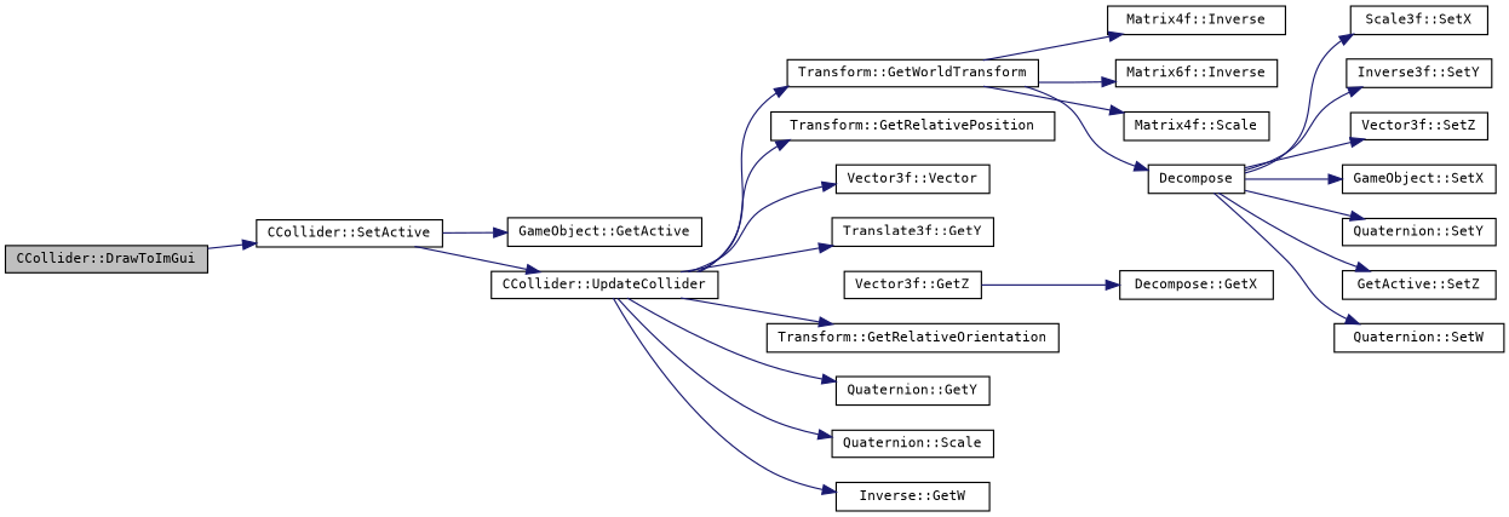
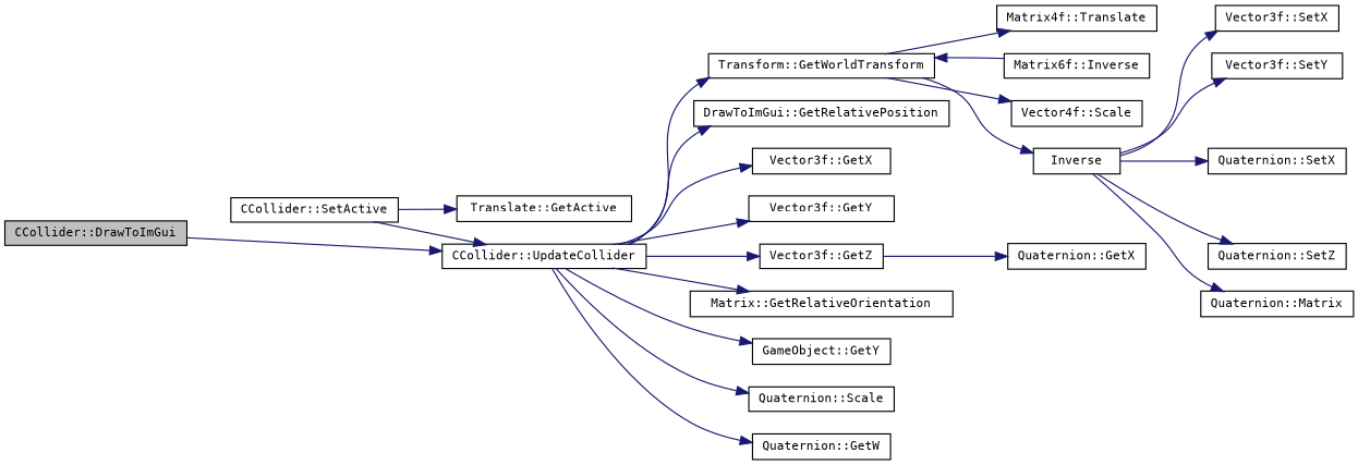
  digraph {
    fontname="DejaVu Sans Mono"
    rankdir=LR
    node [color=black fillcolor=white fontname="DejaVu Sans Mono" fontsize=10 shape=record style=filled]
    edge [color=midnightblue fontname="DejaVu Sans Mono" fontsize=10 labelfontname=Helvetica labelfontsize=10 style=solid]
    n1 [fillcolor=grey75 fontcolor=black height=0.2 label="CCollider::DrawToImGui" width=0.4]
    n2 [height=0.2 label="CCollider::SetActive" width=0.4]
-   n3 [height=0.2 label="GameObject::GetActive" width=0.4]
+   n3 [height=0.2 label="Translate::GetActive" width=0.4]
    n4 [height=0.2 label="CCollider::UpdateCollider" width=0.4]
    n5 [height=0.2 label="Transform::GetWorldTransform" width=0.4]
-   n6 [height=0.2 label="Transform::GetRelativePosition" width=0.4]
-   n7 [height=0.2 label="Vector3f::Vector" width=0.4]
-   n8 [height=0.2 label="Translate3f::GetY" width=0.4]
+   n6 [height=0.2 label="DrawToImGui::GetRelativePosition" width=0.4]
+   n7 [height=0.2 label="Vector3f::GetX" width=0.4]
+   n8 [height=0.2 label="Vector3f::GetY" width=0.4]
    n9 [height=0.2 label="Vector3f::GetZ" width=0.4]
-   n10 [height=0.2 label="Transform::GetRelativeOrientation" width=0.4]
-   n11 [height=0.2 label="Quaternion::GetY" width=0.4]
+   n10 [height=0.2 label="Matrix::GetRelativeOrientation" width=0.4]
+   n11 [height=0.2 label="GameObject::GetY" width=0.4]
    n12 [height=0.2 label="Quaternion::Scale" width=0.4]
-   n13 [height=0.2 label="Inverse::GetW" width=0.4]
-   n14 [height=0.2 label="Matrix4f::Inverse" width=0.4]
+   n13 [height=0.2 label="Quaternion::GetW" width=0.4]
+   n14 [height=0.2 label="Matrix4f::Translate" width=0.4]
    n15 [height=0.2 label="Matrix6f::Inverse" width=0.4]
-   n16 [height=0.2 label="Matrix4f::Scale" width=0.4]
-   n17 [height=0.2 label=Decompose width=0.4]
-   n18 [height=0.2 label="Decompose::GetX" width=0.4]
-   n19 [height=0.2 label="Scale3f::SetX" width=0.4]
-   n20 [height=0.2 label="Inverse3f::SetY" width=0.4]
-   n21 [height=0.2 label="Vector3f::SetZ" width=0.4]
-   n22 [height=0.2 label="GameObject::SetX" width=0.4]
-   n23 [height=0.2 label="Quaternion::SetY" width=0.4]
-   n24 [height=0.2 label="GetActive::SetZ" width=0.4]
-   n25 [height=0.2 label="Quaternion::SetW" width=0.4]
-   n1 -> n2
+   n16 [height=0.2 label="Vector4f::Scale" width=0.4]
+   n17 [height=0.2 label=Inverse width=0.4]
+   n18 [height=0.2 label="Quaternion::GetX" width=0.4]
+   n19 [height=0.2 label="Vector3f::SetX" width=0.4]
+   n20 [height=0.2 label="Vector3f::SetY" width=0.4]
+   n22 [height=0.2 label="Quaternion::SetX" width=0.4]
+   n24 [height=0.2 label="Quaternion::SetZ" width=0.4]
+   n25 [height=0.2 label="Quaternion::Matrix" width=0.4]
+   n1 -> n4
    n2 -> n3
    n2 -> n4
    n4 -> n5
    n4 -> n6
    n4 -> n7
    n4 -> n8
+   n4 -> n9
    n4 -> n10
    n4 -> n11
    n4 -> n12
    n4 -> n13
    n5 -> n14
-   n5 -> n15
+   n15 -> n5
    n5 -> n16
    n5 -> n17
    n9 -> n18
    n17 -> n19
    n17 -> n20
-   n17 -> n21
    n17 -> n22
-   n17 -> n23
    n17 -> n24
    n17 -> n25
  }
